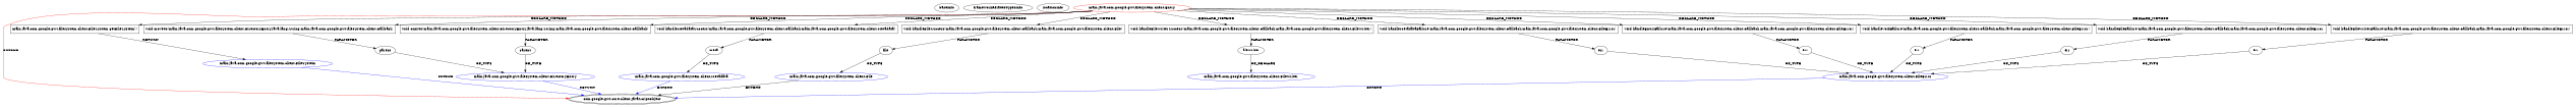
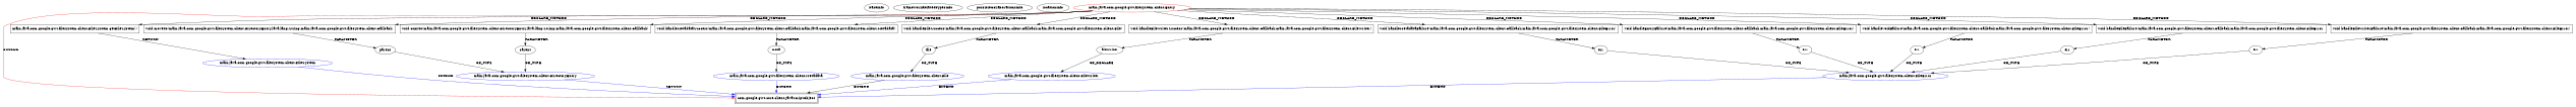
  digraph {
    node [isFrameworkType=false vertexType=CLIENT_METHOD_DECLARATION]
    baseInfo [category=extension_graph graphId=912 isAnonymous=false possibleRelation=true isFrameworkType="" vertexType=""]
    frameworkRelatedTypesInfo [0="com.google.gwt.core.client.JavaScriptObject" isFrameworkType="" vertexType=""]
+   possibleCollaborationsInfo [0="912~CLIENT_METHOD_DECLARATION-PARAMETER_DECLARATION-CLIENT_METHOD_DECLARATION-PARAMETER_DECLARATION-~com.google.gwt.core.client.JavaScriptObject ~com.google.gwt.core.client.JavaScriptObject ~false~false" 1="912~CLIENT_METHOD_DECLARATION-PARAMETER_DECLARATION-CLIENT_METHOD_DECLARATION-PARAMETER_DECLARATION-CLIENT_METHOD_DECLARATION-PARAMETER_DECLARATION-CLIENT_METHOD_DECLARATION-PARAMETER_DECLARATION-CLIENT_METHOD_DECLARATION-PARAMETER_DECLARATION-~com.google.gwt.core.client.JavaScriptObject ~com.google.gwt.core.client.JavaScriptObject ~false~false" 2="912~CLIENT_METHOD_DECLARATION-RETURN_TYPE-~com.google.gwt.core.client.JavaScriptObject ~com.google.gwt.core.client.JavaScriptObject ~false~false" 3="912~CLIENT_METHOD_DECLARATION-PARAMETER_DECLARATION-~com.google.gwt.core.client.JavaScriptObject ~com.google.gwt.core.client.JavaScriptObject ~false~false" isFrameworkType="" vertexType=""]
    locationInfo [contextSignature=Entry filePath="/bradrydzewski-gwt-filesystem/gwt-filesystem-master/gwt-filesystem/src/main/java/com/google/gwt/filesystem/client/Entry.java" graphId=912 projectName="bradrydzewski-gwt-filesystem" isFrameworkType="" vertexType=""]
    n5 [color=red label="main.java.com.google.gwt.filesystem.client.Entry" vertexType=ROOT_CLIENT_CLASS_DECLARATION]
-   n6 [isFrameworkType=true label="com.google.gwt.core.client.JavaScriptObject" peripheries=2 vertexType=FRAMEWORK_CLASS_TYPE]
+   n6 [isFrameworkType=true label="com.google.gwt.core.client.JavaScriptObject" peripheries=2 vertexType=FRAMEWORK_CLASS_TYPE shape=box]
    n7 [label="main.java.com.google.gwt.filesystem.client.FileSystem getFileSystem()" shape=box]
    n8 [label="void moveTo(main.java.com.google.gwt.filesystem.client.DirectoryEntry,java.lang.String,main.java.com.google.gwt.filesystem.client.Callback)" shape=box]
    n9 [label="void copyTo(main.java.com.google.gwt.filesystem.client.DirectoryEntry,java.lang.String,main.java.com.google.gwt.filesystem.client.Callback)" shape=box]
    n10 [label="void handleMetadataSuccess(main.java.com.google.gwt.filesystem.client.Callback,main.java.com.google.gwt.filesystem.client.Metadata)" shape=box]
    n11 [label="void handleFileSuccess(main.java.com.google.gwt.filesystem.client.Callback,main.java.com.google.gwt.filesystem.client.File)" shape=box]
    n12 [label="void handleFileWriterSuccess(main.java.com.google.gwt.filesystem.client.Callback,main.java.com.google.gwt.filesystem.client.FileWriter)" shape=box]
    n13 [label="void handleMetadataFailure(main.java.com.google.gwt.filesystem.client.Callback,main.java.com.google.gwt.filesystem.client.FileError)" shape=box]
    n14 [label="void handleEntryFailure(main.java.com.google.gwt.filesystem.client.Callback,main.java.com.google.gwt.filesystem.client.FileError)" shape=box]
    n15 [label="void handleVoidFailure(main.java.com.google.gwt.filesystem.client.Callback,main.java.com.google.gwt.filesystem.client.FileError)" shape=box]
    n16 [label="void handleFileFailure(main.java.com.google.gwt.filesystem.client.Callback,main.java.com.google.gwt.filesystem.client.FileError)" shape=box]
    n17 [label="void handleFileWriterFailure(main.java.com.google.gwt.filesystem.client.Callback,main.java.com.google.gwt.filesystem.client.FileError)" shape=box]
    n18 [color=blue label="main.java.com.google.gwt.filesystem.client.FileSystem" vertexType=REFERENCE_CLIENT_CLASS_DECLARATION]
    n19 [label=parent vertexType=PARAMETER_DECLARATION]
    n20 [label=parent vertexType=PARAMETER_DECLARATION]
    n21 [label=meta vertexType=PARAMETER_DECLARATION]
    n22 [label=file vertexType=PARAMETER_DECLARATION]
    n23 [label=fileWriter vertexType=PARAMETER_DECLARATION]
    n24 [label=err vertexType=PARAMETER_DECLARATION]
    n25 [label=err vertexType=PARAMETER_DECLARATION]
    n26 [label=err vertexType=PARAMETER_DECLARATION]
    n27 [label=err vertexType=PARAMETER_DECLARATION]
    n28 [label=err vertexType=PARAMETER_DECLARATION]
    n29 [color=blue label="main.java.com.google.gwt.filesystem.client.DirectoryEntry" vertexType=REFERENCE_CLIENT_CLASS_DECLARATION]
    n30 [color=blue label="main.java.com.google.gwt.filesystem.client.Metadata" vertexType=REFERENCE_CLIENT_CLASS_DECLARATION]
    n31 [color=blue label="main.java.com.google.gwt.filesystem.client.File" vertexType=REFERENCE_CLIENT_CLASS_DECLARATION]
    n32 [color=blue label="main.java.com.google.gwt.filesystem.client.FileWriter" vertexType=REFERENCE_CLIENT_CLASS_DECLARATION]
    n33 [color=blue label="main.java.com.google.gwt.filesystem.client.FileError" vertexType=REFERENCE_CLIENT_CLASS_DECLARATION]
    n5 -> n6 [color=red label=EXTEND]
    n5 -> n7 [label=DECLARE_METHOD]
    n5 -> n8 [label=DECLARE_METHOD]
    n5 -> n9 [label=DECLARE_METHOD]
    n5 -> n10 [label=DECLARE_METHOD]
    n5 -> n11 [label=DECLARE_METHOD]
    n5 -> n12 [label=DECLARE_METHOD]
    n5 -> n13 [label=DECLARE_METHOD]
    n5 -> n14 [label=DECLARE_METHOD]
    n5 -> n15 [label=DECLARE_METHOD]
    n5 -> n16 [label=DECLARE_METHOD]
    n5 -> n17 [label=DECLARE_METHOD]
    n7 -> n18 [label=RETURN]
    n8 -> n19 [label=PARAMETER]
    n9 -> n20 [label=PARAMETER]
    n10 -> n21 [label=PARAMETER]
    n11 -> n22 [label=PARAMETER]
    n12 -> n23 [label=PARAMETER]
    n13 -> n24 [label=PARAMETER]
    n14 -> n25 [label=PARAMETER]
    n15 -> n26 [label=PARAMETER]
    n16 -> n27 [label=PARAMETER]
    n17 -> n28 [label=PARAMETER]
    n18 -> n6 [color=blue label=EXTEND]
    n19 -> n29 [label=OF_TYPE]
    n20 -> n29 [label=OF_TYPE]
    n21 -> n30 [label=OF_TYPE]
    n22 -> n31 [label=OF_TYPE]
    n23 -> n32 [label=OF_DECLARE]
    n24 -> n33 [label=OF_TYPE]
    n25 -> n33 [label=OF_TYPE]
    n26 -> n33 [label=OF_TYPE]
    n27 -> n33 [label=OF_TYPE]
    n28 -> n33 [label=OF_TYPE]
    n29 -> n6 [color=blue label=RETURN]
    n30 -> n6 [color=blue label=EXTEND]
    n31 -> n6 [color=black label=EXTEND]
+   n32 -> n6 [color=blue label=EXTEND]
    n33 -> n6 [color=blue label=EXTEND]
  }
